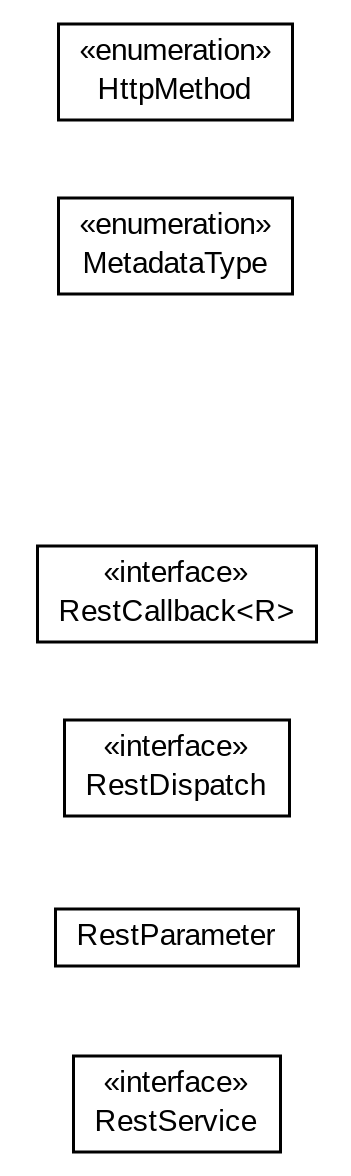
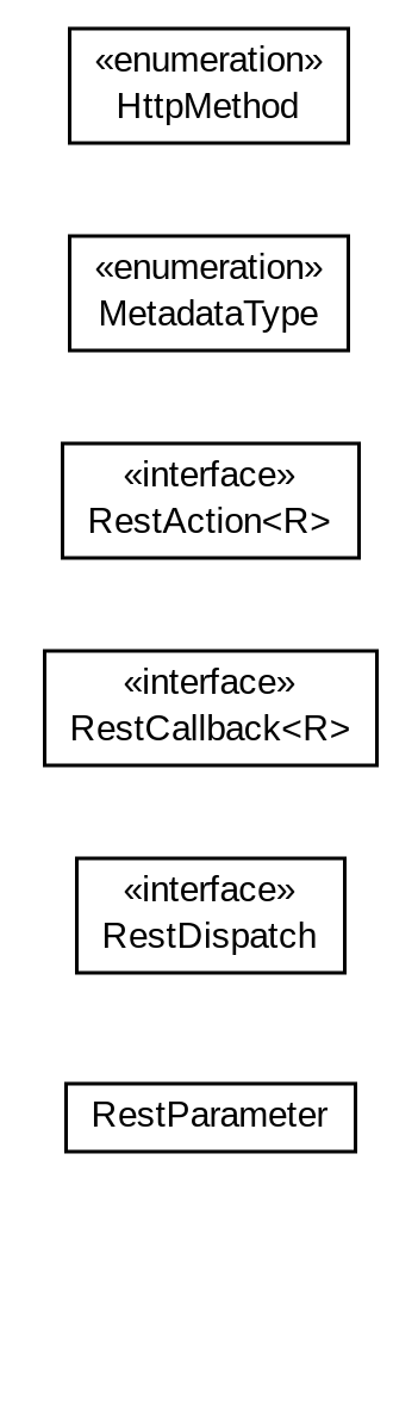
  digraph {
    nodesep=0.25
    rankdir=LR
    ranksep=0.5
    node [fontcolor=black fontname=arial fontsize=10.0 shape=plaintext]
-   n1 [label=<<table title="com.gwtplatform.dispatch.rest.shared.RestService" border="0" cellborder="1" cellspacing="0" cellpadding="2" port="p" href="./RestService.html"> 		<tr><td><table border="0" cellspacing="0" cellpadding="1"> <tr><td align="center" balign="center"> &#171;interface&#187; </td></tr> <tr><td align="center" balign="center"> RestService </td></tr> 		</table></td></tr> 		</table>>]
    n2 [label=<<table title="com.gwtplatform.dispatch.rest.shared.RestParameter" border="0" cellborder="1" cellspacing="0" cellpadding="2" port="p" href="./RestParameter.html"> 		<tr><td><table border="0" cellspacing="0" cellpadding="1"> <tr><td align="center" balign="center"> RestParameter </td></tr> 		</table></td></tr> 		</table>>]
    n3 [label=<<table title="com.gwtplatform.dispatch.rest.shared.RestDispatch" border="0" cellborder="1" cellspacing="0" cellpadding="2" port="p" href="./RestDispatch.html"> 		<tr><td><table border="0" cellspacing="0" cellpadding="1"> <tr><td align="center" balign="center"> &#171;interface&#187; </td></tr> <tr><td align="center" balign="center"> RestDispatch </td></tr> 		</table></td></tr> 		</table>>]
    n4 [label=<<table title="com.gwtplatform.dispatch.rest.shared.RestCallback" border="0" cellborder="1" cellspacing="0" cellpadding="2" port="p" href="./RestCallback.html"> 		<tr><td><table border="0" cellspacing="0" cellpadding="1"> <tr><td align="center" balign="center"> &#171;interface&#187; </td></tr> <tr><td align="center" balign="center"> RestCallback&lt;R&gt; </td></tr> 		</table></td></tr> 		</table>>]
+   n5 [label=<<table title="com.gwtplatform.dispatch.rest.shared.RestAction" border="0" cellborder="1" cellspacing="0" cellpadding="2" port="p" href="./RestAction.html"> 		<tr><td><table border="0" cellspacing="0" cellpadding="1"> <tr><td align="center" balign="center"> &#171;interface&#187; </td></tr> <tr><td align="center" balign="center"> RestAction&lt;R&gt; </td></tr> 		</table></td></tr> 		</table>>]
    n6 [label=<<table title="com.gwtplatform.dispatch.rest.shared.MetadataType" border="0" cellborder="1" cellspacing="0" cellpadding="2" port="p" href="./MetadataType.html"> 		<tr><td><table border="0" cellspacing="0" cellpadding="1"> <tr><td align="center" balign="center"> &#171;enumeration&#187; </td></tr> <tr><td align="center" balign="center"> MetadataType </td></tr> 		</table></td></tr> 		</table>>]
    n7 [label=<<table title="com.gwtplatform.dispatch.rest.shared.HttpMethod" border="0" cellborder="1" cellspacing="0" cellpadding="2" port="p" href="./HttpMethod.html"> 		<tr><td><table border="0" cellspacing="0" cellpadding="1"> <tr><td align="center" balign="center"> &#171;enumeration&#187; </td></tr> <tr><td align="center" balign="center"> HttpMethod </td></tr> 		</table></td></tr> 		</table>>]
  }
